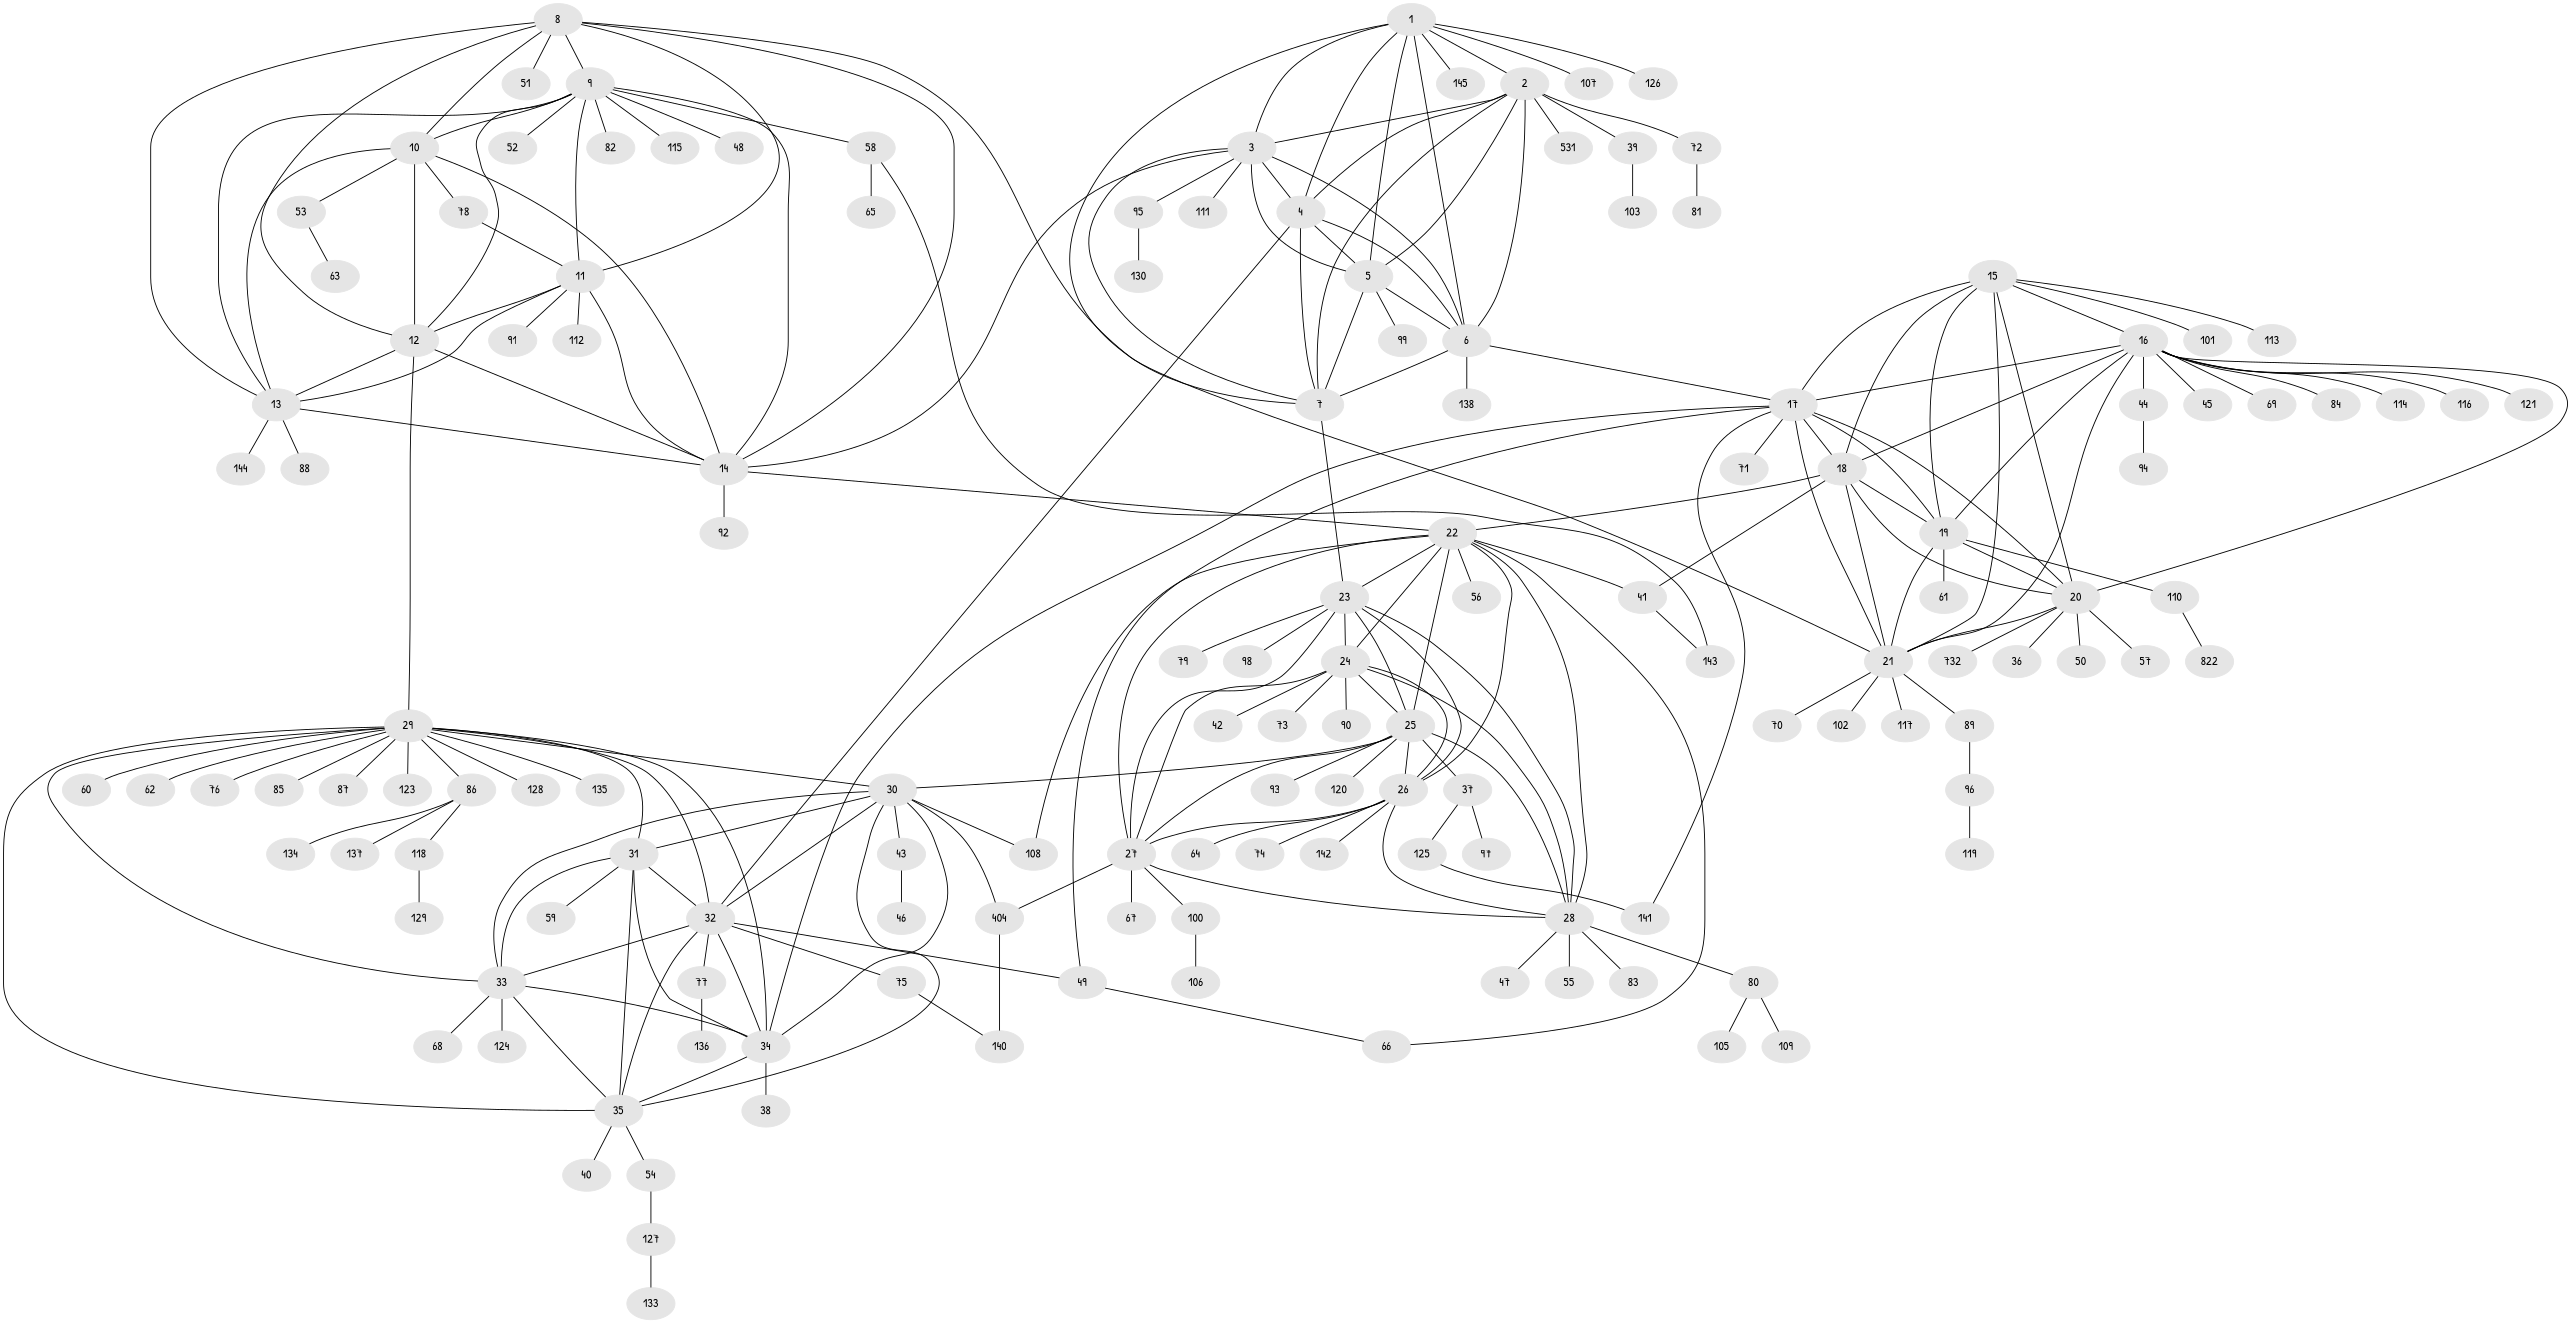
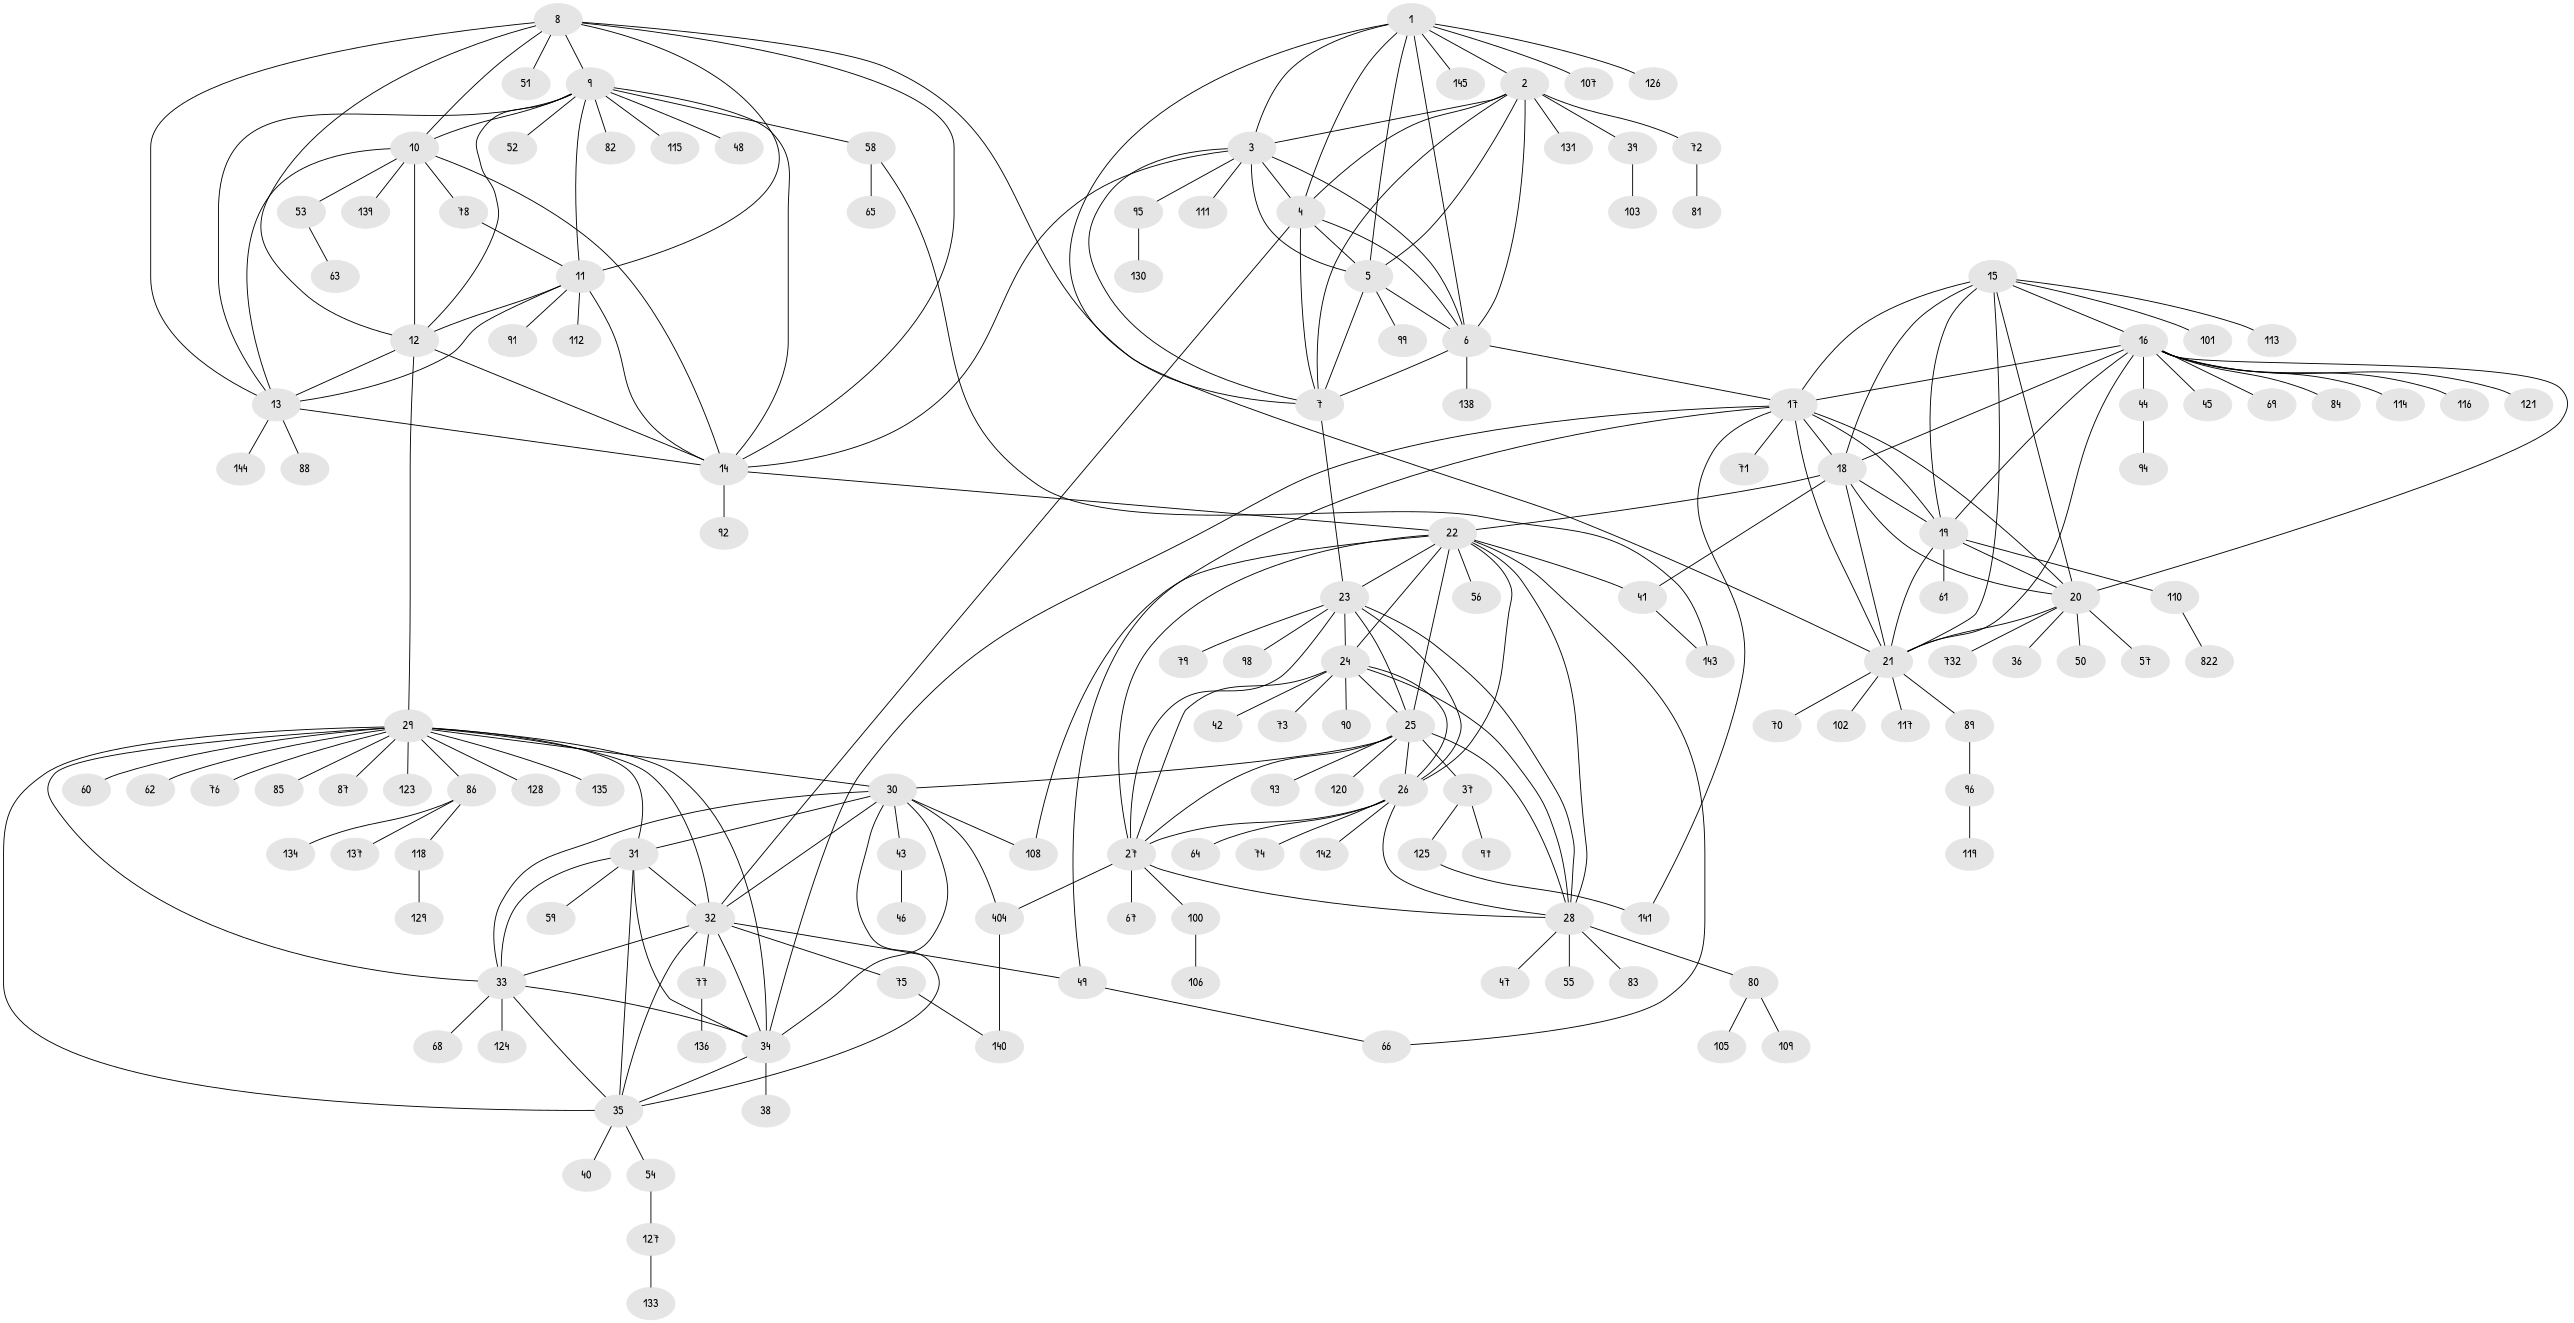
  graph {
    fontname="Patrick Hand"
    node [color=gray90 fontname="Patrick Hand" style=filled]
    edge [fontname="Patrick Hand"]
    1
    2
    3
    4
    5
    6
    7
    107
    126
    145
    39
    72
-   131 [label=531]
+   131
    14
    95
    111
    32
    99
    17
    138
    23
    103
    81
    22
    92
    130
    34
    49
    33
    35
    75
    77
    21
    18
    19
    20
    71
    141
    24
    25
    26
    27
    28
    79
    98
    8
    9
    10
    11
    12
    13
    51
    48
    52
    58
    82
    115
    53
    78
+   139
    91
    112
    29
    88
    144
    70
    89
    102
    117
    143
    65
    63
    30
    31
    60
    62
    76
    85
    86
    87
    123
    128
    135
    41
    56
    66
    108
    15
    16
    101
    113
    44
    45
    69
    84
    114
    116
    121
    61
    110
    36
    50
    57
    n104 [label=732]
    94
    38
    n107 [label=822]
    96
    42
    73
    90
    37
    93
    120
    64
    74
    142
    67
    100
    n120 [label=404]
    47
    55
    80
    83
    43
    97
    125
    106
    140
    105
    109
    59
    68
    124
    40
    54
    118
    134
    137
    46
    136
    127
    133
    129
    119
    1 -- 2
    1 -- 3
    1 -- 4
    1 -- 5
    1 -- 6
    1 -- 7
    1 -- 107
    1 -- 126
    1 -- 145
    2 -- 3
    2 -- 4
    2 -- 5
    2 -- 6
    2 -- 7
    2 -- 39
    2 -- 72
    2 -- 131
    3 -- 4
    3 -- 5
    3 -- 6
    3 -- 7
    3 -- 14
    3 -- 95
    3 -- 111
    4 -- 5
    4 -- 6
    4 -- 7
    4 -- 32
    5 -- 6
    5 -- 7
    5 -- 99
    6 -- 7
    6 -- 17
    6 -- 138
    7 -- 23
    39 -- 103
    72 -- 81
    14 -- 22
    14 -- 92
    95 -- 130
    32 -- 34
    32 -- 49
    32 -- 33
    32 -- 35
    32 -- 75
    32 -- 77
    17 -- 34
    17 -- 49
    17 -- 21
    17 -- 18
    17 -- 19
    17 -- 20
    17 -- 71
    17 -- 141
    23 -- 24
    23 -- 25
    23 -- 26
    23 -- 27
    23 -- 28
    23 -- 79
    23 -- 98
    22 -- 23
    22 -- 24
    22 -- 25
    22 -- 26
    22 -- 27
    22 -- 28
    22 -- 41
    22 -- 56
    22 -- 66
    22 -- 108
    34 -- 35
    34 -- 38
    49 -- 66
    33 -- 34
    33 -- 35
    33 -- 68
    33 -- 124
    35 -- 40
    35 -- 54
    75 -- 140
    77 -- 136
    21 -- 70
    21 -- 89
    21 -- 102
    21 -- 117
    18 -- 22
    18 -- 21
    18 -- 19
    18 -- 20
    18 -- 41
    19 -- 21
    19 -- 20
    19 -- 61
    19 -- 110
    20 -- 21
    20 -- 36
    20 -- 50
    20 -- 57
    20 -- n104
    24 -- 25
    24 -- 26
    24 -- 27
    24 -- 28
    24 -- 42
    24 -- 73
    24 -- 90
    25 -- 26
    25 -- 27
    25 -- 28
    25 -- 30
    25 -- 37
    25 -- 93
    25 -- 120
    26 -- 27
    26 -- 28
    26 -- 64
    26 -- 74
    26 -- 142
    27 -- 28
    27 -- 67
    27 -- 100
    27 -- n120
    28 -- 47
    28 -- 55
    28 -- 80
    28 -- 83
    8 -- 14
    8 -- 21
    8 -- 9
    8 -- 10
    8 -- 11
    8 -- 12
    8 -- 13
    8 -- 51
    9 -- 14
    9 -- 10
    9 -- 11
    9 -- 12
    9 -- 13
    9 -- 48
    9 -- 52
    9 -- 58
    9 -- 82
    9 -- 115
    10 -- 14
    10 -- 12
    10 -- 13
    10 -- 53
    10 -- 78
+   10 -- 139
    11 -- 14
    11 -- 12
    11 -- 13
    11 -- 91
    11 -- 112
    12 -- 14
    12 -- 13
    12 -- 29
    13 -- 14
    13 -- 88
    13 -- 144
    58 -- 143
    58 -- 65
    53 -- 63
    78 -- 11
    29 -- 32
    29 -- 34
    29 -- 33
    29 -- 35
    29 -- 30
    29 -- 31
    29 -- 60
    29 -- 62
    29 -- 76
    29 -- 85
    29 -- 86
    29 -- 87
    29 -- 123
    29 -- 128
    29 -- 135
    89 -- 96
    30 -- 32
    30 -- 34
    30 -- 33
    30 -- 35
    30 -- 31
    30 -- 108
    30 -- n120
    30 -- 43
    31 -- 32
    31 -- 34
    31 -- 33
    31 -- 35
    31 -- 59
    86 -- 118
    86 -- 134
    86 -- 137
    41 -- 143
    15 -- 17
    15 -- 21
    15 -- 18
    15 -- 19
    15 -- 20
    15 -- 16
    15 -- 101
    15 -- 113
    16 -- 17
    16 -- 21
    16 -- 18
    16 -- 19
    16 -- 20
    16 -- 44
    16 -- 45
    16 -- 69
    16 -- 84
    16 -- 114
    16 -- 116
    16 -- 121
    44 -- 94
    110 -- n107
    96 -- 119
    37 -- 97
    37 -- 125
    100 -- 106
    n120 -- 140
    80 -- 105
    80 -- 109
    43 -- 46
    125 -- 141
    54 -- 127
    118 -- 129
    127 -- 133
  }
